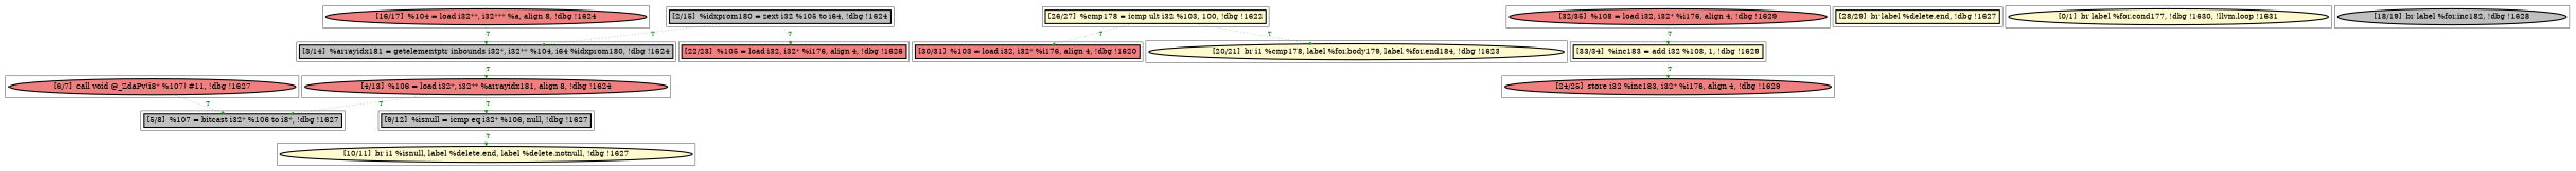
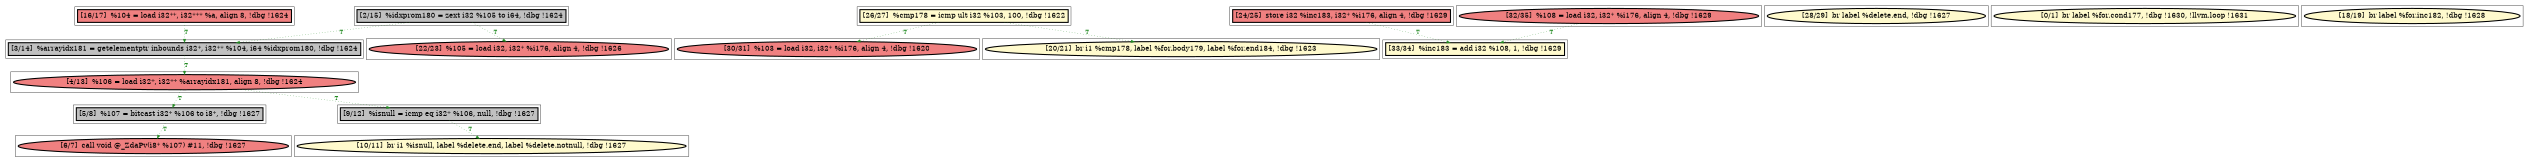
  digraph {
    node [fillcolor=lemonchiffon fontsize=20 penwidth=3.0 shape=ellipse style=filled]
    edge [color=forestgreen fontcolor=forestgreen style=dotted]
    n1 [label="[10/11]  br i1 %isnull, label %delete.end, label %delete.notnull, !dbg !1627"]
    n2 [label="[26/27]  %cmp178 = icmp ult i32 %103, 100, !dbg !1622" shape=rectangle]
    n3 [fillcolor=grey label="[5/8]  %107 = bitcast i32* %106 to i8*, !dbg !1627" shape=rectangle]
    n4 [fillcolor=lightcoral label="[4/13]  %106 = load i32*, i32** %arrayidx181, align 8, !dbg !1624"]
-   n5 [fillcolor=lightcoral label="[24/25]  store i32 %inc183, i32* %i176, align 4, !dbg !1629"]
+   n5 [fillcolor=lightcoral label="[24/25]  store i32 %inc183, i32* %i176, align 4, !dbg !1629" shape=box]
    n6 [fillcolor=lightcoral label="[6/7]  call void @_ZdaPv(i8* %107) #11, !dbg !1627"]
-   n7 [fillcolor=lightcoral label="[16/17]  %104 = load i32**, i32*** %a, align 8, !dbg !1624"]
-   n8 [label="[28/29]  br label %delete.end, !dbg !1627" shape=box]
+   n7 [fillcolor=lightcoral label="[16/17]  %104 = load i32**, i32*** %a, align 8, !dbg !1624" shape=box]
+   n8 [label="[28/29]  br label %delete.end, !dbg !1627"]
    n9 [label="[0/1]  br label %for.cond177, !dbg !1630, !llvm.loop !1631"]
-   n10 [fillcolor=lightcoral label="[30/31]  %103 = load i32, i32* %i176, align 4, !dbg !1620" shape=box]
+   n10 [fillcolor=lightcoral label="[30/31]  %103 = load i32, i32* %i176, align 4, !dbg !1620"]
    n11 [fillcolor=grey label="[3/14]  %arrayidx181 = getelementptr inbounds i32*, i32** %104, i64 %idxprom180, !dbg !1624" shape=rectangle]
    n12 [fillcolor=lightcoral label="[32/35]  %108 = load i32, i32* %i176, align 4, !dbg !1629"]
    n13 [label="[33/34]  %inc183 = add i32 %108, 1, !dbg !1629" shape=rectangle]
-   n14 [fillcolor=lightcoral label="[22/23]  %105 = load i32, i32* %i176, align 4, !dbg !1626" shape=box]
+   n14 [fillcolor=lightcoral label="[22/23]  %105 = load i32, i32* %i176, align 4, !dbg !1626"]
    n15 [label="[20/21]  br i1 %cmp178, label %for.body179, label %for.end184, !dbg !1623"]
-   n16 [fillcolor=grey label="[18/19]  br label %for.inc182, !dbg !1628"]
+   n16 [label="[18/19]  br label %for.inc182, !dbg !1628"]
    n17 [fillcolor=grey label="[2/15]  %idxprom180 = zext i32 %105 to i64, !dbg !1624" shape=rectangle]
    n18 [fillcolor=grey label="[9/12]  %isnull = icmp eq i32* %106, null, !dbg !1627" shape=rectangle]
    subgraph cluster_1 {
      n1
    }
    subgraph cluster_2 {
      n2
    }
    subgraph cluster_3 {
      n3
    }
    subgraph cluster_4 {
      n4
    }
    subgraph cluster_5 {
      n5
    }
    subgraph cluster_6 {
      n6
    }
    subgraph cluster_7 {
      n7
    }
    subgraph cluster_8 {
      n8
    }
    subgraph cluster_9 {
      n9
    }
    subgraph cluster_10 {
      n10
    }
    subgraph cluster_11 {
      n11
    }
    subgraph cluster_12 {
      n12
    }
    subgraph cluster_13 {
      n13
    }
    subgraph cluster_14 {
      n14
    }
    subgraph cluster_15 {
      n15
    }
    subgraph cluster_16 {
      n16
    }
    subgraph cluster_17 {
      n17
    }
    subgraph cluster_18 {
      n18
    }
    n2 -> n10 [label=T]
    n2 -> n15 [label=T]
-   n6 -> n3 [label=T]
+   n3 -> n6 [label=T]
    n4 -> n3 [label=T]
    n4 -> n18 [label=T]
    n7 -> n11 [label=T]
    n11 -> n4 [label=T]
    n12 -> n13 [label=T]
-   n13 -> n5 [label=T]
+   n5 -> n13 [label=T]
    n17 -> n11 [label=T]
    n17 -> n14 [label=T]
    n18 -> n1 [label=T]
  }
